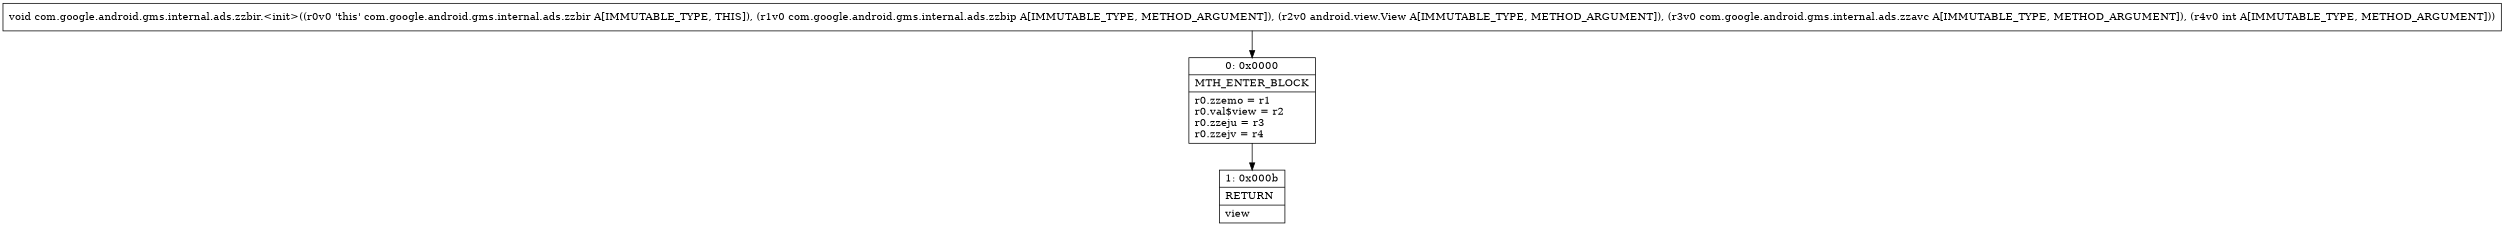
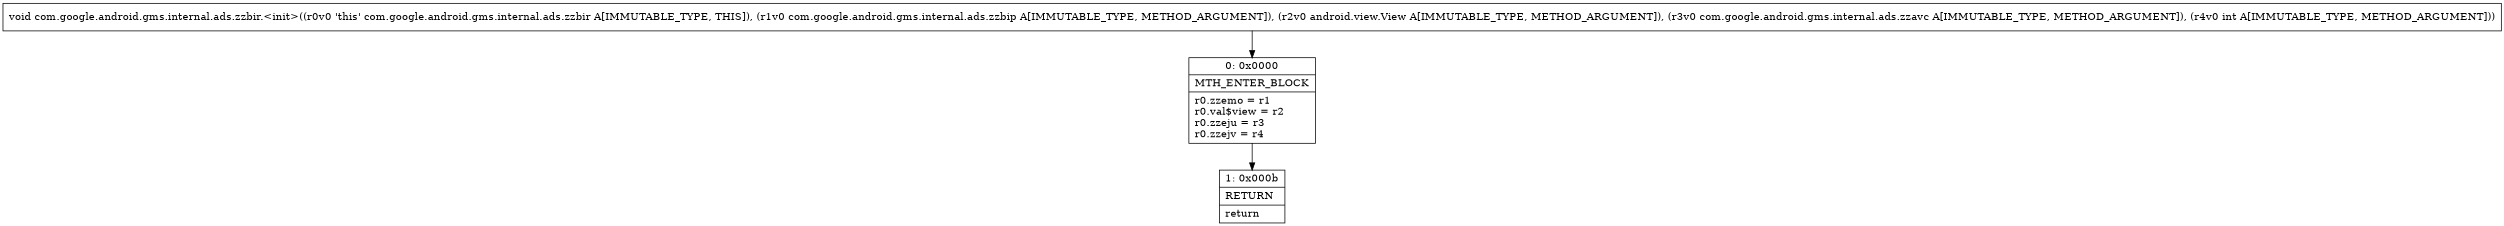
  digraph {
    node [shape=record]
    n1 [label="{0\:\ 0x0000|MTH_ENTER_BLOCK\l|r0.zzemo = r1\lr0.val$view = r2\lr0.zzeju = r3\lr0.zzejv = r4\l}"]
-   n2 [label="{1\:\ 0x000b|RETURN\l|view\l}"]
+   n2 [label="{1\:\ 0x000b|RETURN\l|return\l}"]
    n3 [label="{void com.google.android.gms.internal.ads.zzbir.\<init\>((r0v0 'this' com.google.android.gms.internal.ads.zzbir A[IMMUTABLE_TYPE, THIS]), (r1v0 com.google.android.gms.internal.ads.zzbip A[IMMUTABLE_TYPE, METHOD_ARGUMENT]), (r2v0 android.view.View A[IMMUTABLE_TYPE, METHOD_ARGUMENT]), (r3v0 com.google.android.gms.internal.ads.zzavc A[IMMUTABLE_TYPE, METHOD_ARGUMENT]), (r4v0 int A[IMMUTABLE_TYPE, METHOD_ARGUMENT])) }"]
    n1 -> n2
    n3 -> n1
  }
